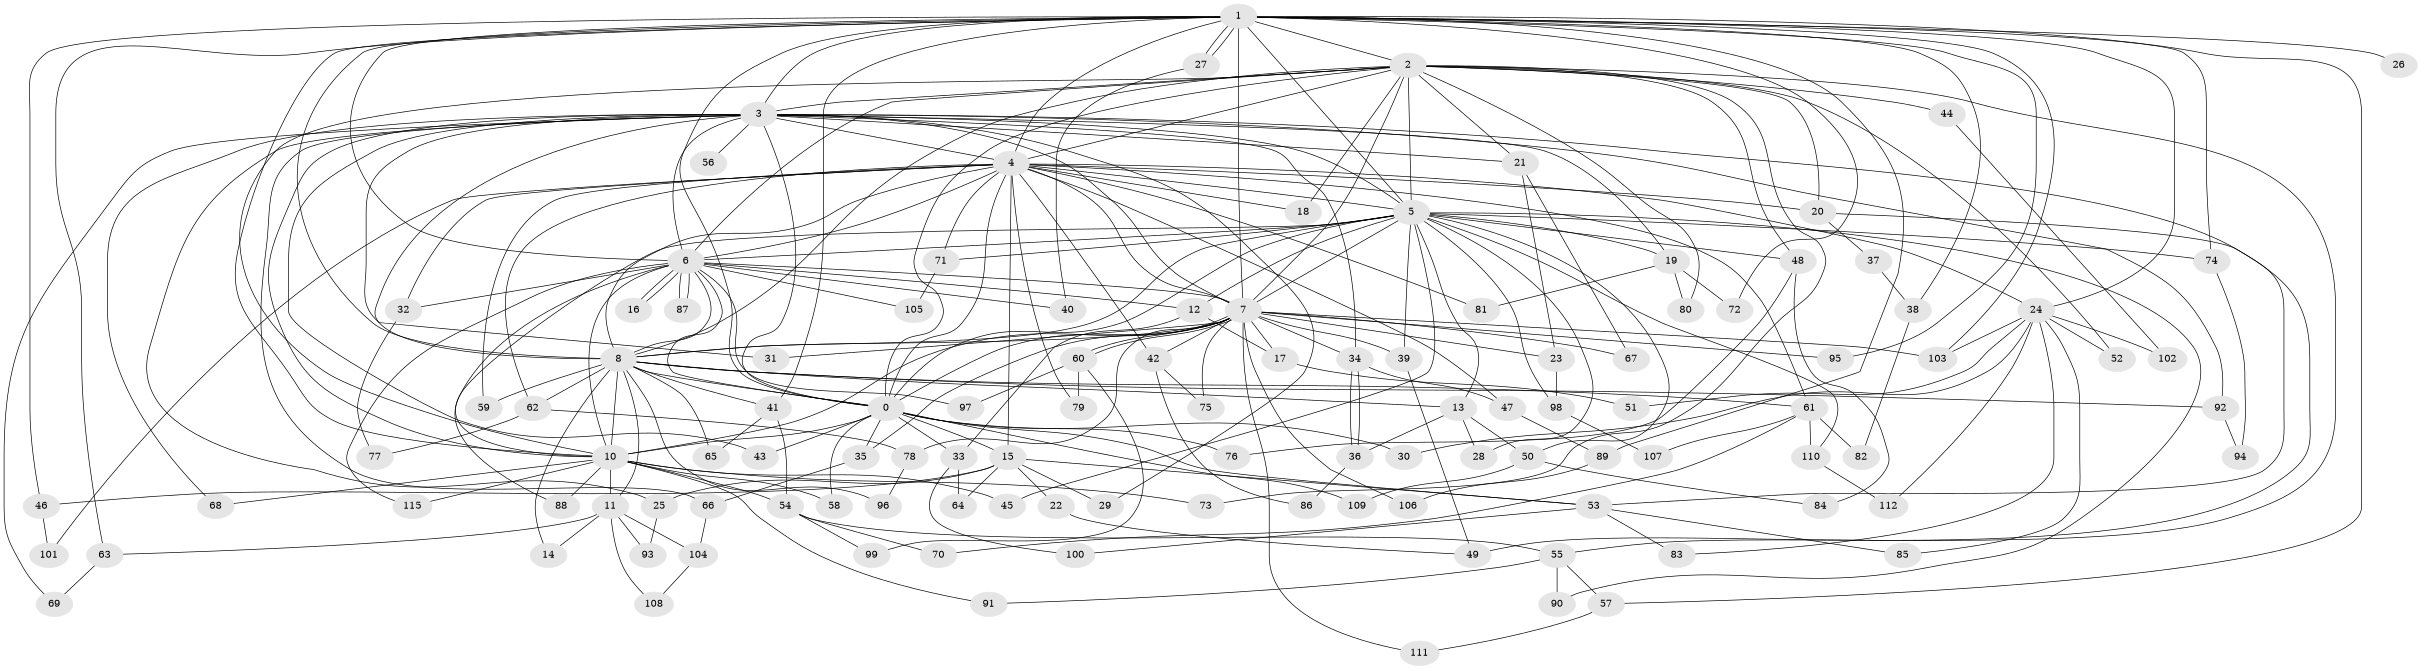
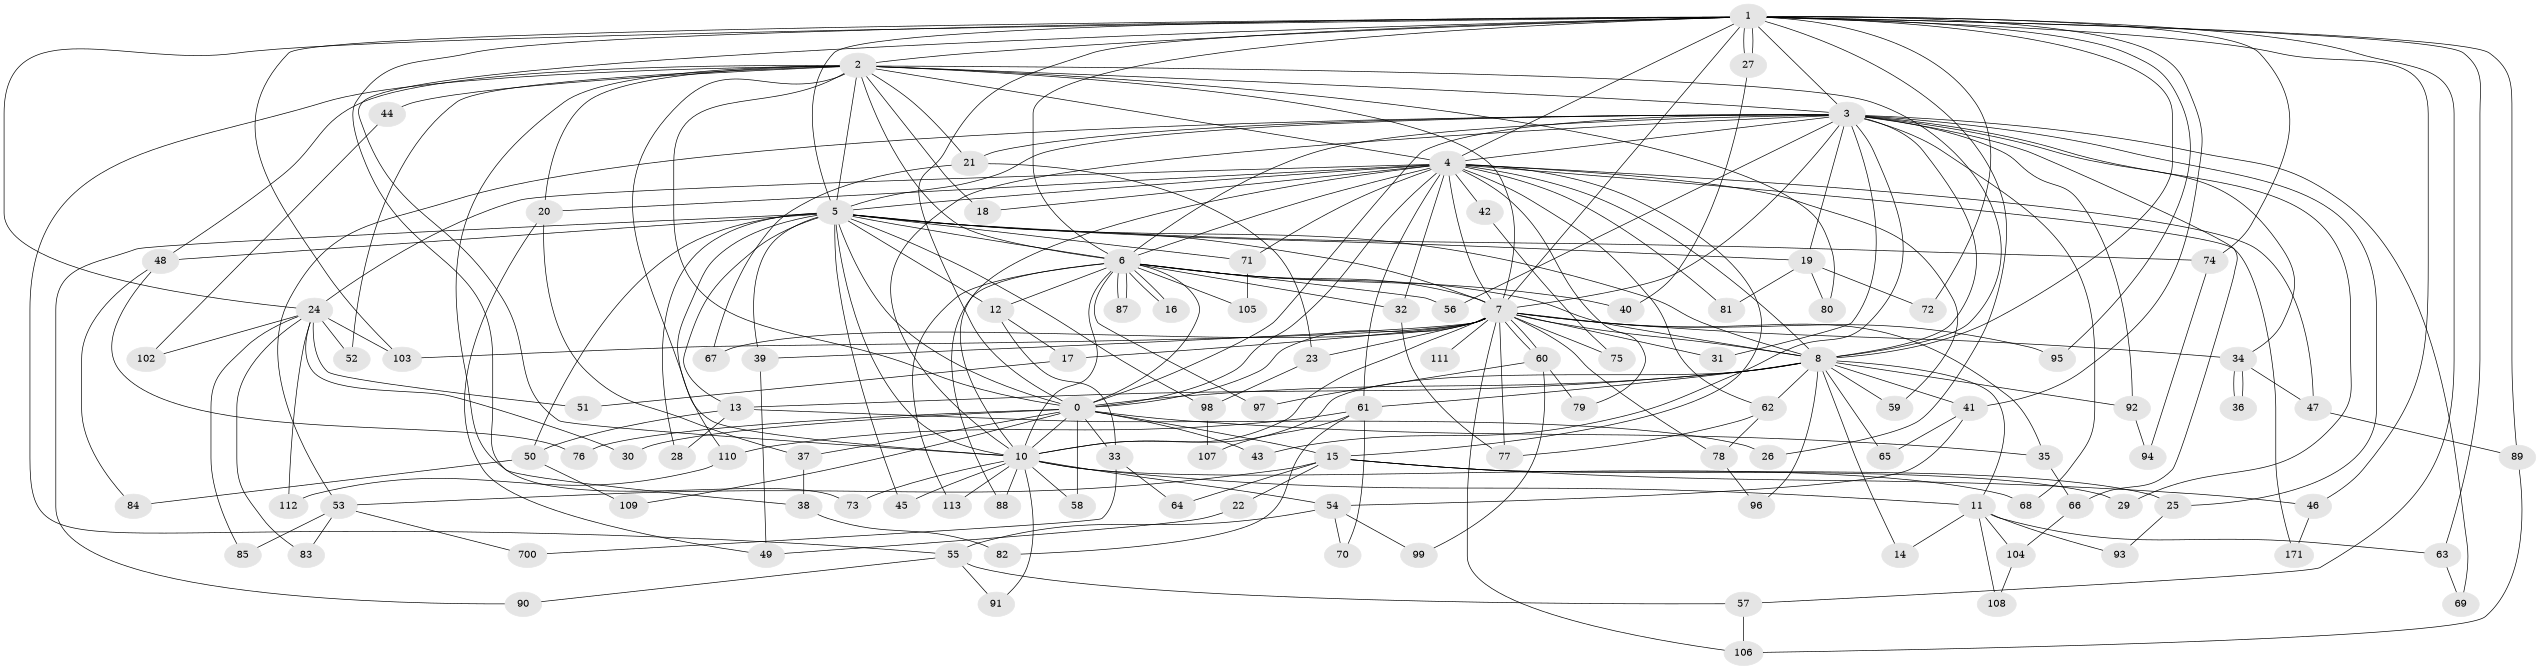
  graph {
    node [color=gray90 style=filled]
    1
    2
    3
    4
    5
    6
    7
    8
    n9 [label=0]
    10
    24
    26
    27
    38
    41
    46
    57
    63
    72
    74
    89
    95
    103
    44
    18
    20
    21
    48
    52
    55
    73
    80
    19
    25
    29
    31
    34
    43
    53
    56
    66
    68
    69
    92
    15
    32
    42
    47
    59
    61
    62
    71
    79
    81
-   101
+   101 [label=171]
    12
    13
    28
    39
    45
    50
    90
    98
    110
    16
    40
    87
    88
    97
    105
-   113 [label=115]
+   113
    17
    23
    35
    60
    67
    75
    78
    106
    111
    11
    14
    65
    96
    30
    33
    37
    58
    76
    109
    54
    91
    51
    83
    85
    102
    112
    82
    94
    49
    84
    93
    36
-   100
+   100 [label=700]
    104
    22
    64
    77
-   86
    70
    107
    99
    108
    1 -- 2
    1 -- 3
    1 -- 4
    1 -- 5
    1 -- 6
    1 -- 7
    1 -- 8
    1 -- n9
    1 -- 10
    1 -- 24
    1 -- 26
    1 -- 27
    1 -- 27
    1 -- 38
    1 -- 41
    1 -- 46
    1 -- 57
    1 -- 63
    1 -- 72
    1 -- 74
    1 -- 89
    1 -- 95
    1 -- 103
    2 -- 3
    2 -- 4
    2 -- 5
    2 -- 6
    2 -- 7
    2 -- 8
    2 -- n9
    2 -- 10
    2 -- 44
    2 -- 18
    2 -- 20
    2 -- 21
    2 -- 48
    2 -- 52
    2 -- 55
    2 -- 73
    2 -- 80
    3 -- 4
    3 -- 5
    3 -- 6
    3 -- 7
    3 -- 8
    3 -- n9
    3 -- 10
    3 -- 21
    3 -- 19
    3 -- 25
    3 -- 29
    3 -- 31
    3 -- 34
    3 -- 43
    3 -- 53
    3 -- 56
    3 -- 66
    3 -- 68
    3 -- 69
    3 -- 92
    4 -- 5
    4 -- 6
    4 -- 7
    4 -- 8
    4 -- n9
+   4 -- 10
    4 -- 24
    4 -- 18
    4 -- 20
    4 -- 15
    4 -- 32
    4 -- 42
    4 -- 47
    4 -- 59
    4 -- 61
    4 -- 62
    4 -- 71
    4 -- 79
    4 -- 81
    4 -- 101
    5 -- 6
    5 -- 7
    5 -- 8
    5 -- n9
    5 -- 10
    5 -- 74
    5 -- 48
    5 -- 19
    5 -- 71
    5 -- 12
    5 -- 13
    5 -- 28
    5 -- 39
    5 -- 45
    5 -- 50
    5 -- 90
    5 -- 98
    5 -- 110
    6 -- 7
    6 -- 8
    6 -- n9
    6 -- 10
+   6 -- 56
    6 -- 32
    6 -- 12
    6 -- 16
    6 -- 16
    6 -- 40
    6 -- 87
    6 -- 87
    6 -- 88
    6 -- 97
    6 -- 105
    6 -- 113
    7 -- 8
    7 -- n9
    7 -- 10
    7 -- 95
    7 -- 103
    7 -- 31
    7 -- 34
-   7 -- 42
+   7 -- 77
    7 -- 39
    7 -- 17
    7 -- 23
    7 -- 35
    7 -- 60
    7 -- 60
    7 -- 67
    7 -- 75
    7 -- 78
    7 -- 106
    7 -- 111
    8 -- n9
    8 -- 10
    8 -- 41
    8 -- 92
    8 -- 59
    8 -- 61
    8 -- 62
    8 -- 13
    8 -- 11
    8 -- 14
    8 -- 65
    8 -- 96
    n9 -- 10
    n9 -- 43
    n9 -- 15
    n9 -- 35
    n9 -- 30
    n9 -- 33
-   n9 -- 53
+   n9 -- 37
    n9 -- 58
    n9 -- 76
    n9 -- 109
    10 -- 73
    10 -- 68
    10 -- 45
    10 -- 88
    10 -- 113
    10 -- 11
    10 -- 58
    10 -- 54
    10 -- 91
    24 -- 103
    24 -- 52
    24 -- 30
    24 -- 51
    24 -- 83
    24 -- 85
    24 -- 102
    24 -- 112
    27 -- 40
    38 -- 82
    41 -- 65
    41 -- 54
    46 -- 101
-   57 -- 111
+   57 -- 106
    63 -- 69
    74 -- 94
    89 -- 106
    44 -- 102
    20 -- 37
    20 -- 49
    21 -- 23
    21 -- 67
    48 -- 76
    48 -- 84
    55 -- 57
    55 -- 90
    55 -- 91
    19 -- 72
    19 -- 80
    19 -- 81
    25 -- 93
    34 -- 47
    34 -- 36
    34 -- 36
    53 -- 83
    53 -- 85
    53 -- 100
    66 -- 104
    92 -- 94
    15 -- 46
    15 -- 25
    15 -- 29
    15 -- 53
    15 -- 22
    15 -- 64
    32 -- 77
    42 -- 75
-   42 -- 86
    47 -- 89
    61 -- 110
    61 -- 82
    61 -- 70
    61 -- 107
    62 -- 78
    62 -- 77
    71 -- 105
    12 -- 17
    12 -- 33
-   13 -- 36
+   13 -- 26
    13 -- 28
    13 -- 50
    39 -- 49
    50 -- 109
    50 -- 84
    98 -- 107
    110 -- 112
    17 -- 51
    23 -- 98
    35 -- 66
    60 -- 79
    60 -- 97
    60 -- 99
    78 -- 96
    11 -- 63
    11 -- 14
    11 -- 93
    11 -- 104
    11 -- 108
    33 -- 100
    33 -- 64
    37 -- 38
    54 -- 55
    54 -- 70
    54 -- 99
-   36 -- 86
    104 -- 108
    22 -- 49
  }
